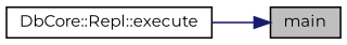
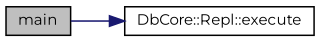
  digraph {
    rankdir=LR
    fontname=Montserrat
    node [color=black fontname=Montserrat fontsize=10 shape=record style=filled]
    n1 [fillcolor=grey75 fontcolor=black height=0.2 label=main width=0.4]
    n2 [fillcolor=white height=0.2 label="DbCore::Repl::execute" width=0.4]
-   n2 -> n1 [color=midnightblue fontname=Montserrat fontsize=10 labelfontname=Helvetica labelfontsize=10 style=solid]
+   n1 -> n2 [color=midnightblue fontname=Montserrat fontsize=10 labelfontname=Helvetica labelfontsize=10 style=solid]
  }
